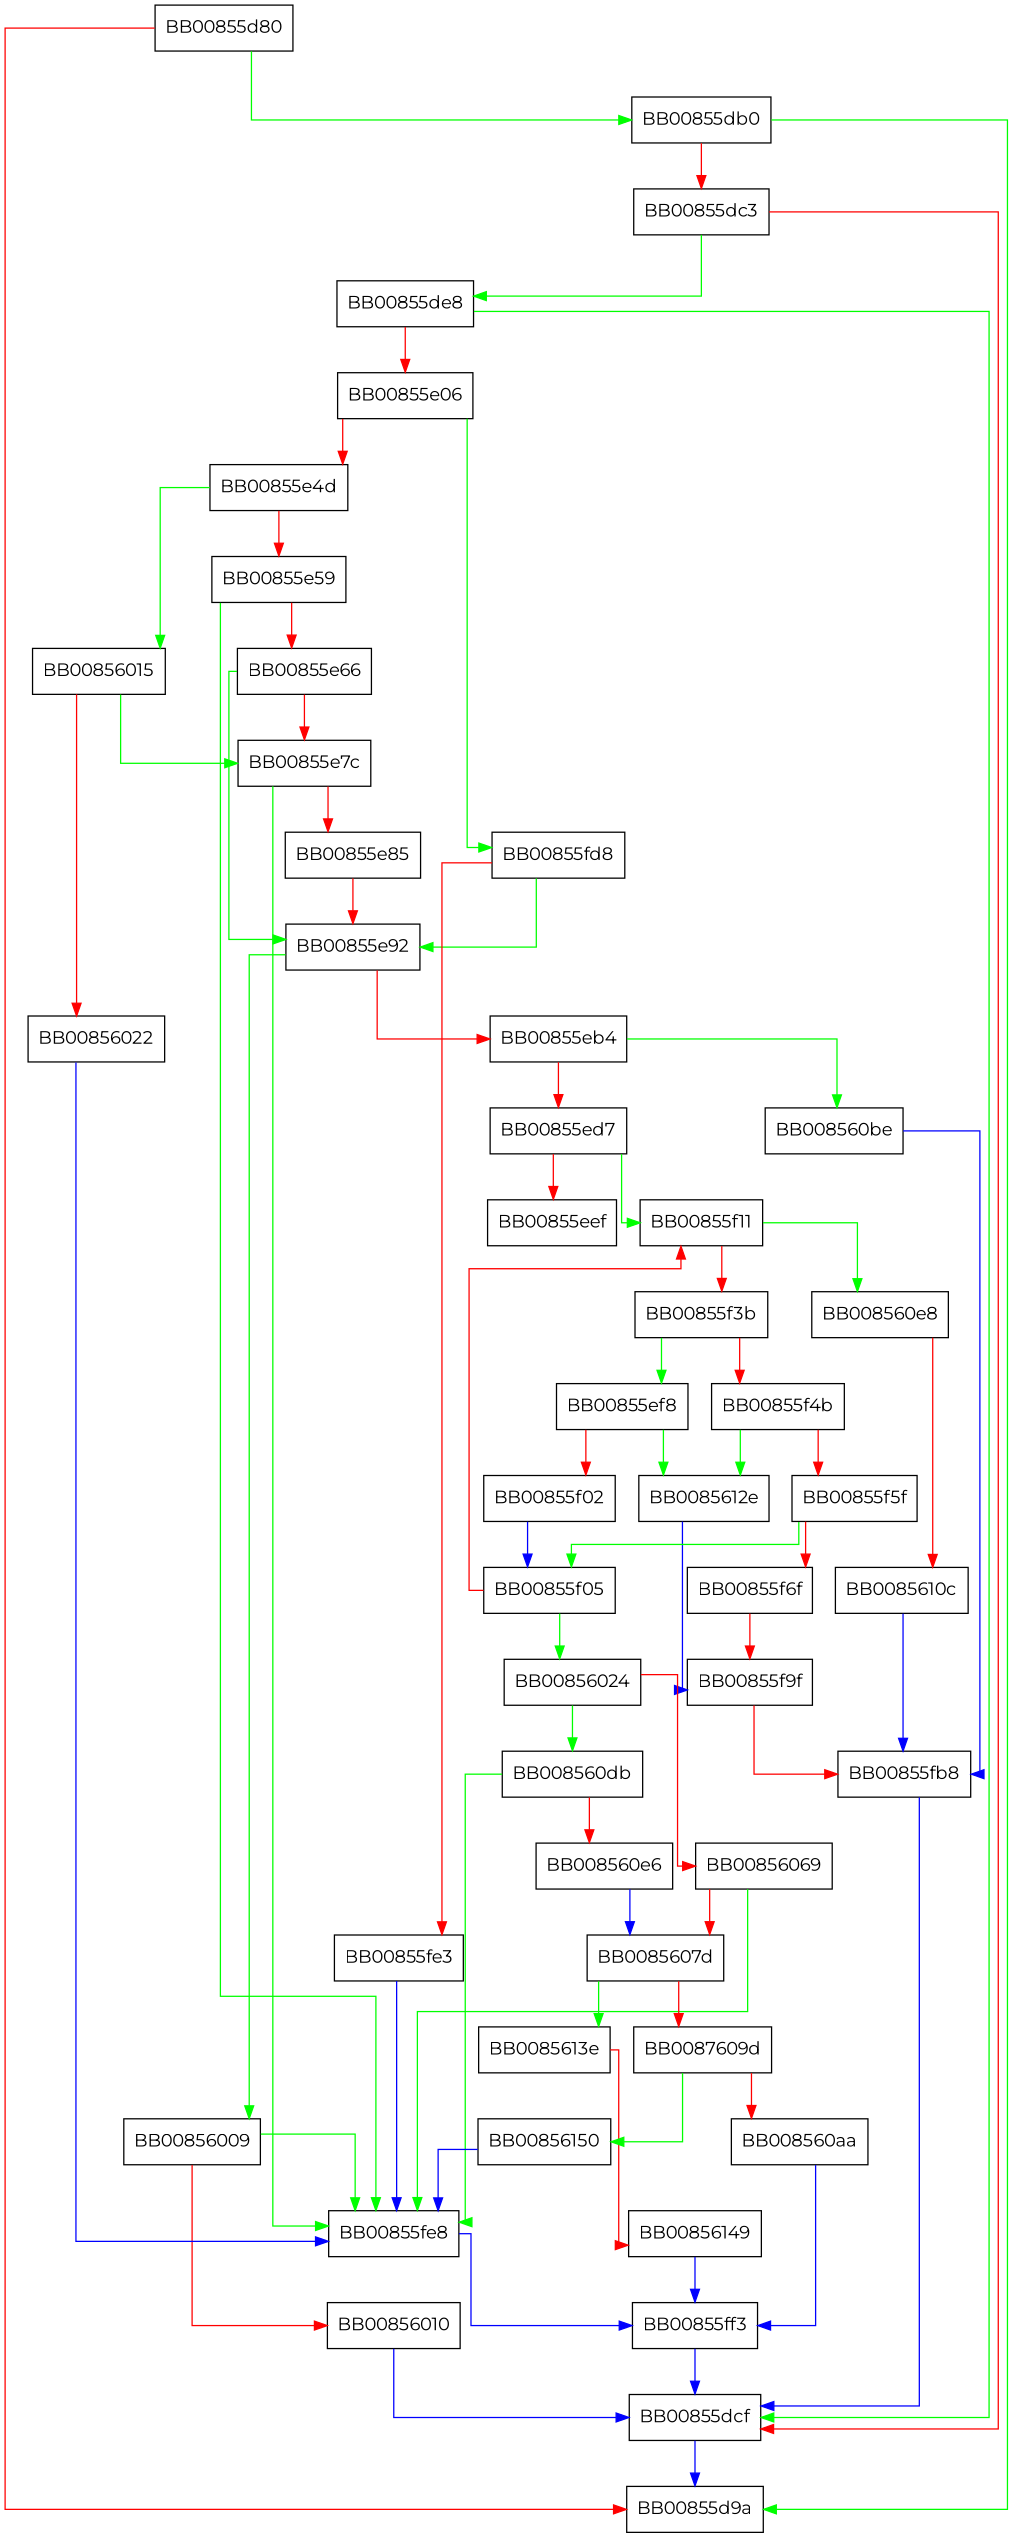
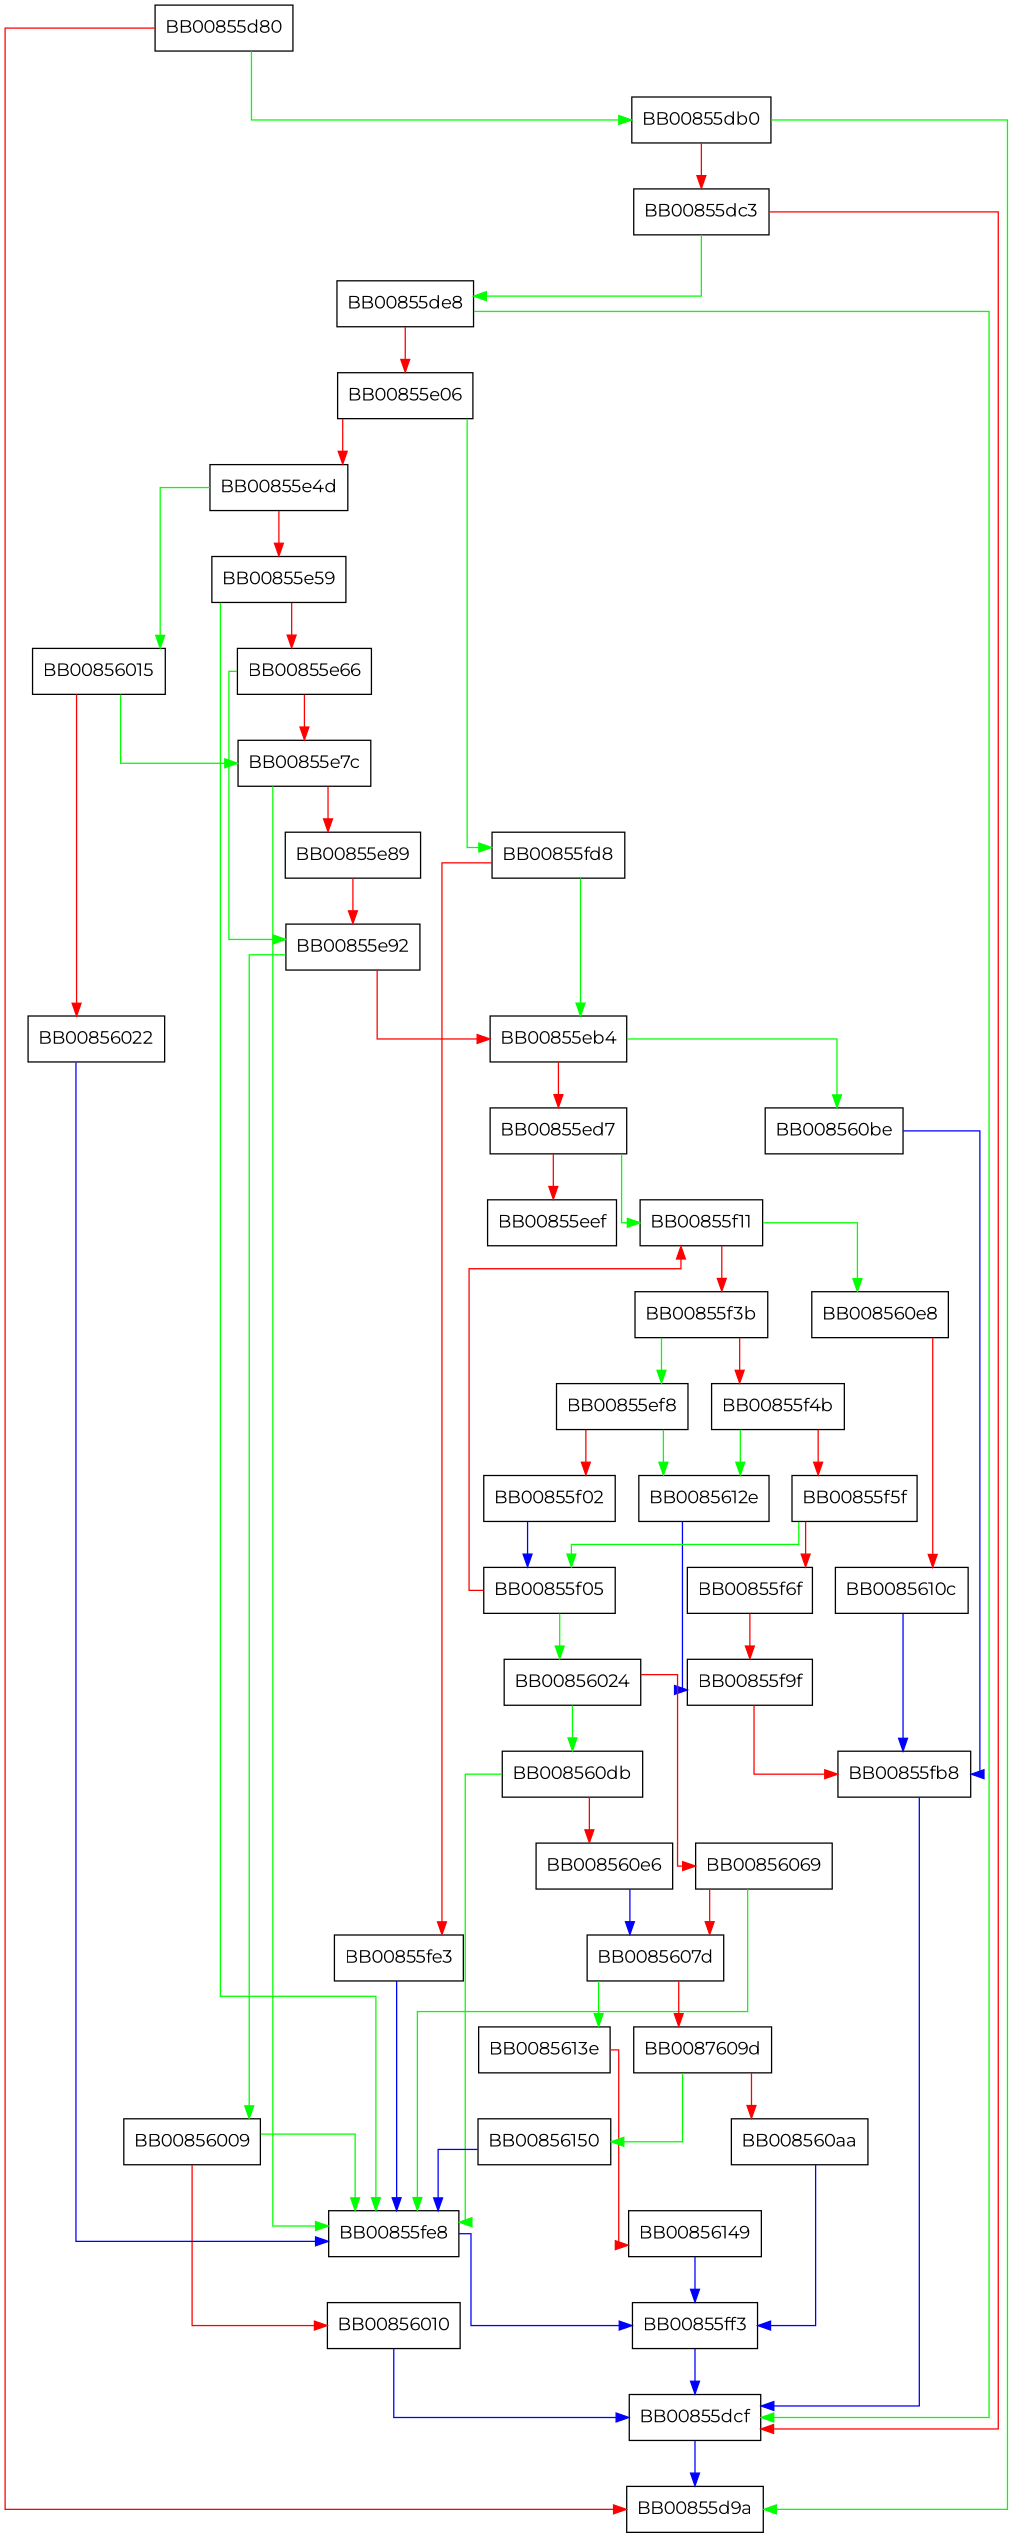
  digraph {
    fontname=Montserrat
    splines=ortho
    node [fontname=Montserrat shape=box]
    edge [color=red fontname=Montserrat]
    BB00855d80
    BB00855db0
    BB00855d9a
    BB00855dc3
    BB00855de8
    BB00855dcf
    BB00855e06
    BB00855fd8
    BB00855e4d
    BB00855e92
    BB00855fe3
    BB00856015
    BB00855e59
    BB00856009
    BB00855eb4
    BB00855fe8
    BB00855e7c
    BB00856022
    BB00855e66
-   BB00855e89 [label=BB00855e85]
+   BB00855e89
    BB00855ff3
    BB00856010
    BB008560be
    BB00855ed7
    BB00855fb8
    n26 [label=BB00855f11]
    BB00855eef
    BB008560e8
    BB00855f3b
    BB0085610c
    BB00855ef8
    BB00855f4b
    BB0085612e
    BB00855f02
    BB00855f9f
    BB00855f05
    BB00856024
    BB008560db
    BB00856069
    BB008560e6
    BB0085607d
    BB00855f5f
    BB00855f6f
    BB0085613e
    n45 [label=BB0087609d]
    BB00856149
    BB00856150
    BB008560aa
    BB00855d80 -> BB00855db0 [color=green]
    BB00855d80 -> BB00855d9a
    BB00855db0 -> BB00855d9a [color=green]
    BB00855db0 -> BB00855dc3
    BB00855dc3 -> BB00855de8 [color=green]
    BB00855dc3 -> BB00855dcf
    BB00855de8 -> BB00855dcf [color=green]
    BB00855de8 -> BB00855e06
    BB00855dcf -> BB00855d9a [color=blue]
    BB00855e06 -> BB00855fd8 [color=green]
    BB00855e06 -> BB00855e4d
-   BB00855fd8 -> BB00855e92 [color=green]
+   BB00855fd8 -> BB00855eb4 [color=green]
    BB00855fd8 -> BB00855fe3
    BB00855e4d -> BB00856015 [color=green]
    BB00855e4d -> BB00855e59
    BB00855e92 -> BB00856009 [color=green]
    BB00855e92 -> BB00855eb4
    BB00855fe3 -> BB00855fe8 [color=blue]
    BB00856015 -> BB00855e7c [color=green]
    BB00856015 -> BB00856022
    BB00855e59 -> BB00855fe8 [color=green]
    BB00855e59 -> BB00855e66
    BB00856009 -> BB00855fe8 [color=green]
    BB00856009 -> BB00856010
    BB00855eb4 -> BB008560be [color=green]
    BB00855eb4 -> BB00855ed7
    BB00855fe8 -> BB00855ff3 [color=blue]
    BB00855e7c -> BB00855fe8 [color=green]
    BB00855e7c -> BB00855e89
    BB00856022 -> BB00855fe8 [color=blue]
    BB00855e66 -> BB00855e92 [color=green]
    BB00855e66 -> BB00855e7c
    BB00855e89 -> BB00855e92
    BB00855ff3 -> BB00855dcf [color=blue]
    BB00856010 -> BB00855dcf [color=blue]
    BB008560be -> BB00855fb8 [color=blue]
    BB00855ed7 -> n26 [color=green]
    BB00855ed7 -> BB00855eef
    BB00855fb8 -> BB00855dcf [color=blue]
    n26 -> BB008560e8 [color=green]
    n26 -> BB00855f3b
    BB008560e8 -> BB0085610c
    BB00855f3b -> BB00855ef8 [color=green]
    BB00855f3b -> BB00855f4b
    BB0085610c -> BB00855fb8 [color=blue]
    BB00855ef8 -> BB0085612e [color=green]
    BB00855ef8 -> BB00855f02
    BB00855f4b -> BB0085612e [color=green]
    BB00855f4b -> BB00855f5f
    BB0085612e -> BB00855f9f [color=blue]
    BB00855f02 -> BB00855f05 [color=blue]
    BB00855f9f -> BB00855fb8
    BB00855f05 -> n26
    BB00855f05 -> BB00856024 [color=green]
    BB00856024 -> BB008560db [color=green]
    BB00856024 -> BB00856069
    BB008560db -> BB00855fe8 [color=green]
    BB008560db -> BB008560e6
    BB00856069 -> BB00855fe8 [color=green]
    BB00856069 -> BB0085607d
    BB008560e6 -> BB0085607d [color=blue]
    BB0085607d -> BB0085613e [color=green]
    BB0085607d -> n45
    BB00855f5f -> BB00855f05 [color=green]
    BB00855f5f -> BB00855f6f
    BB00855f6f -> BB00855f9f
    BB0085613e -> BB00856149
    n45 -> BB00856150 [color=green]
    n45 -> BB008560aa
    BB00856149 -> BB00855ff3 [color=blue]
    BB00856150 -> BB00855fe8 [color=blue]
    BB008560aa -> BB00855ff3 [color=blue]
  }
